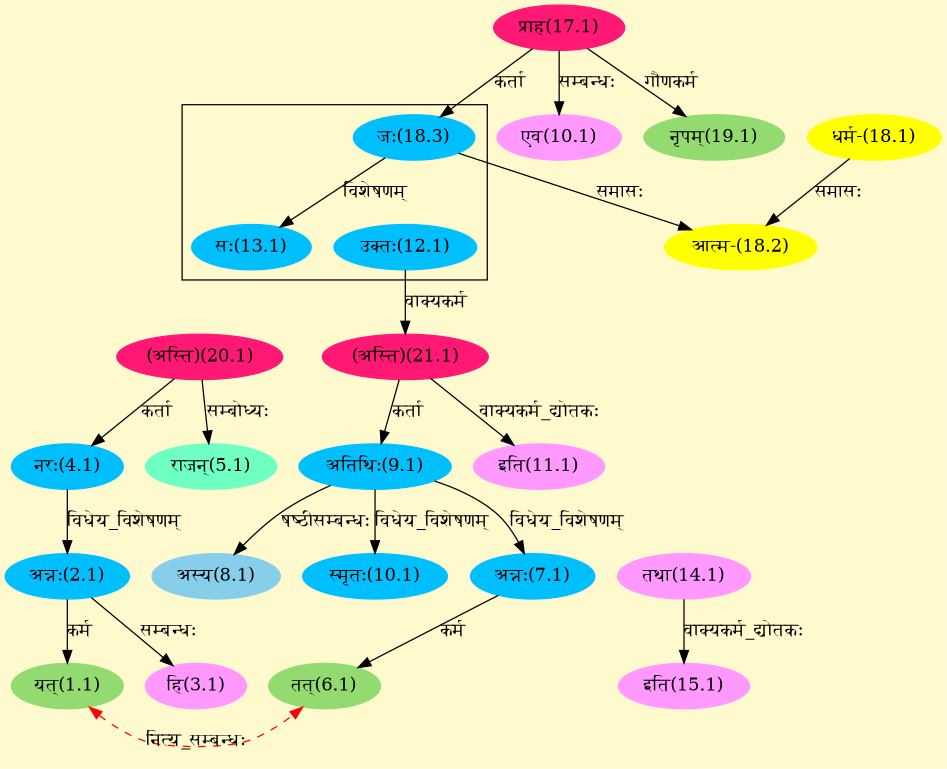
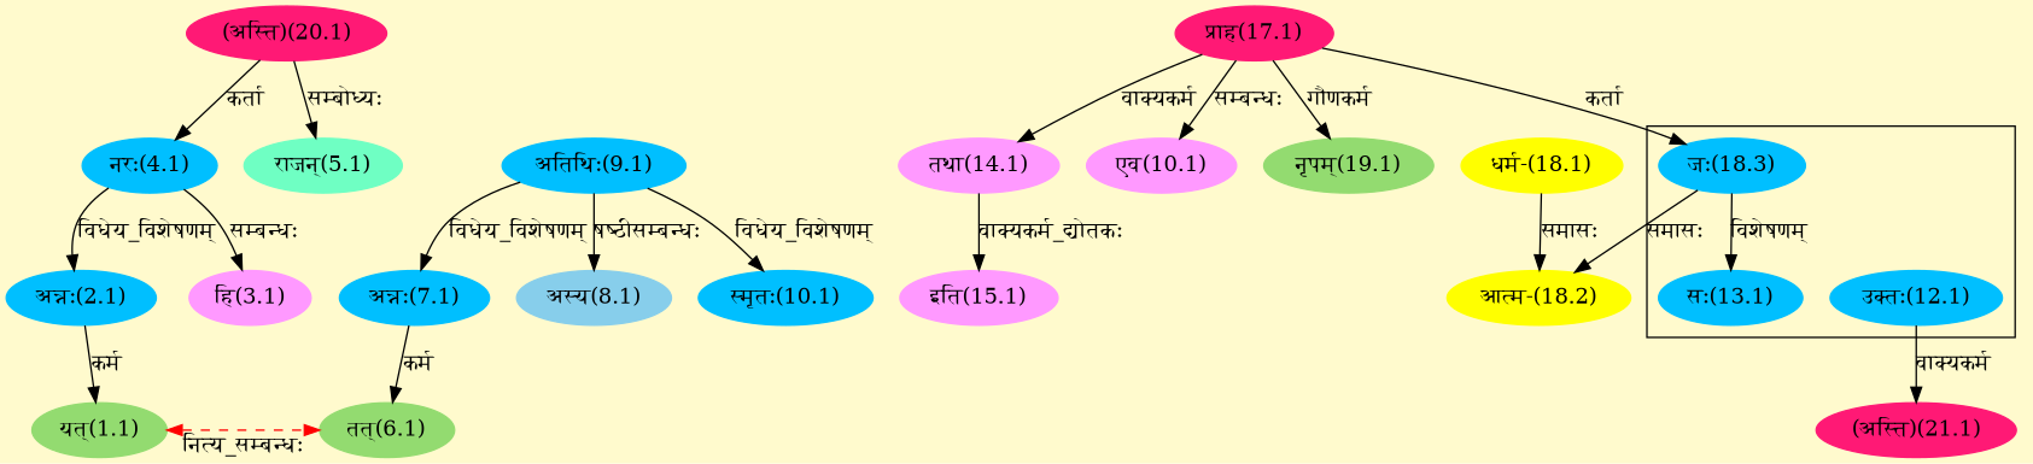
  digraph {
    bgcolor=lemonchiffon1
    compound=true
    rankdir=BT
    node [color="#00BFFF" style=filled]
    edge [dir=back]
    n1 [color="#93DB70" label="यत्(1.1)"]
    n2 [color="#93DB70" label="तत्(6.1)"]
    n3 [label="उक्तः(12.1)"]
    n4 [label="जः(18.3)"]
    n5 [label="सः(13.1)"]
    n6 [label="अन्नः(2.1)"]
    n7 [label="अन्नः(7.1)"]
    n8 [color="#FF1975" label="प्राह(17.1)"]
    n9 [label="नरः(4.1)"]
    n10 [color="#FF1975" label="(अस्ति)(20.1)"]
    n11 [label="अतिथिः(9.1)"]
    n12 [color="#FF99FF" label="हि(3.1)"]
    n13 [color="#6FFFC3" label="राजन्(5.1)"]
    n14 [color="#FF1975" label="(अस्ति)(21.1)"]
    n15 [color="#87CEEB" label="अस्य(8.1)"]
    n16 [label="स्मृतः(10.1)"]
-   n17 [color="#FF99FF" label="इति(11.1)"]
    n18 [color="#FF99FF" label="तथा(14.1)"]
    n19 [color="#FF99FF" label="इति(15.1)"]
    n20 [color="#FF99FF" label="एव(10.1)"]
    n21 [color="#FFFF00" label="धर्म-(18.1)"]
    n22 [color="#FFFF00" label="आत्म-(18.2)"]
    n23 [color="#93DB70" label="नृपम्(19.1)"]
    subgraph sub_1 {
      rank=same
      n1
      n2
    }
    subgraph cluster_2 {
      n3
      n4
      n5
    }
    n1 -> n2 [color=red dir=both label="नित्य_सम्बन्धः" style=dashed]
    n1 -> n6 [label="कर्म"]
    n2 -> n7 [label="कर्म"]
    n4 -> n8 [label="कर्ता"]
    n5 -> n4 [label="विशेषणम्"]
    n6 -> n9 [label="विधेय_विशेषणम्"]
    n7 -> n11 [label="विधेय_विशेषणम्"]
    n9 -> n10 [label="कर्ता"]
-   n11 -> n14 [label="कर्ता"]
-   n12 -> n6 [label="सम्बन्धः"]
+   n12 -> n9 [label="सम्बन्धः"]
    n13 -> n10 [label="सम्बोध्यः"]
    n14 -> n3 [label="वाक्यकर्म"]
    n15 -> n11 [label="षष्ठीसम्बन्धः"]
    n16 -> n11 [label="विधेय_विशेषणम्"]
-   n17 -> n14 [label="वाक्यकर्म_द्योतकः"]
+   n18 -> n8 [label="वाक्यकर्म"]
    n19 -> n18 [label="वाक्यकर्म_द्योतकः"]
    n20 -> n8 [label="सम्बन्धः"]
    n22 -> n4 [label="समासः"]
    n22 -> n21 [label="समासः"]
    n23 -> n8 [label="गौणकर्म"]
  }
